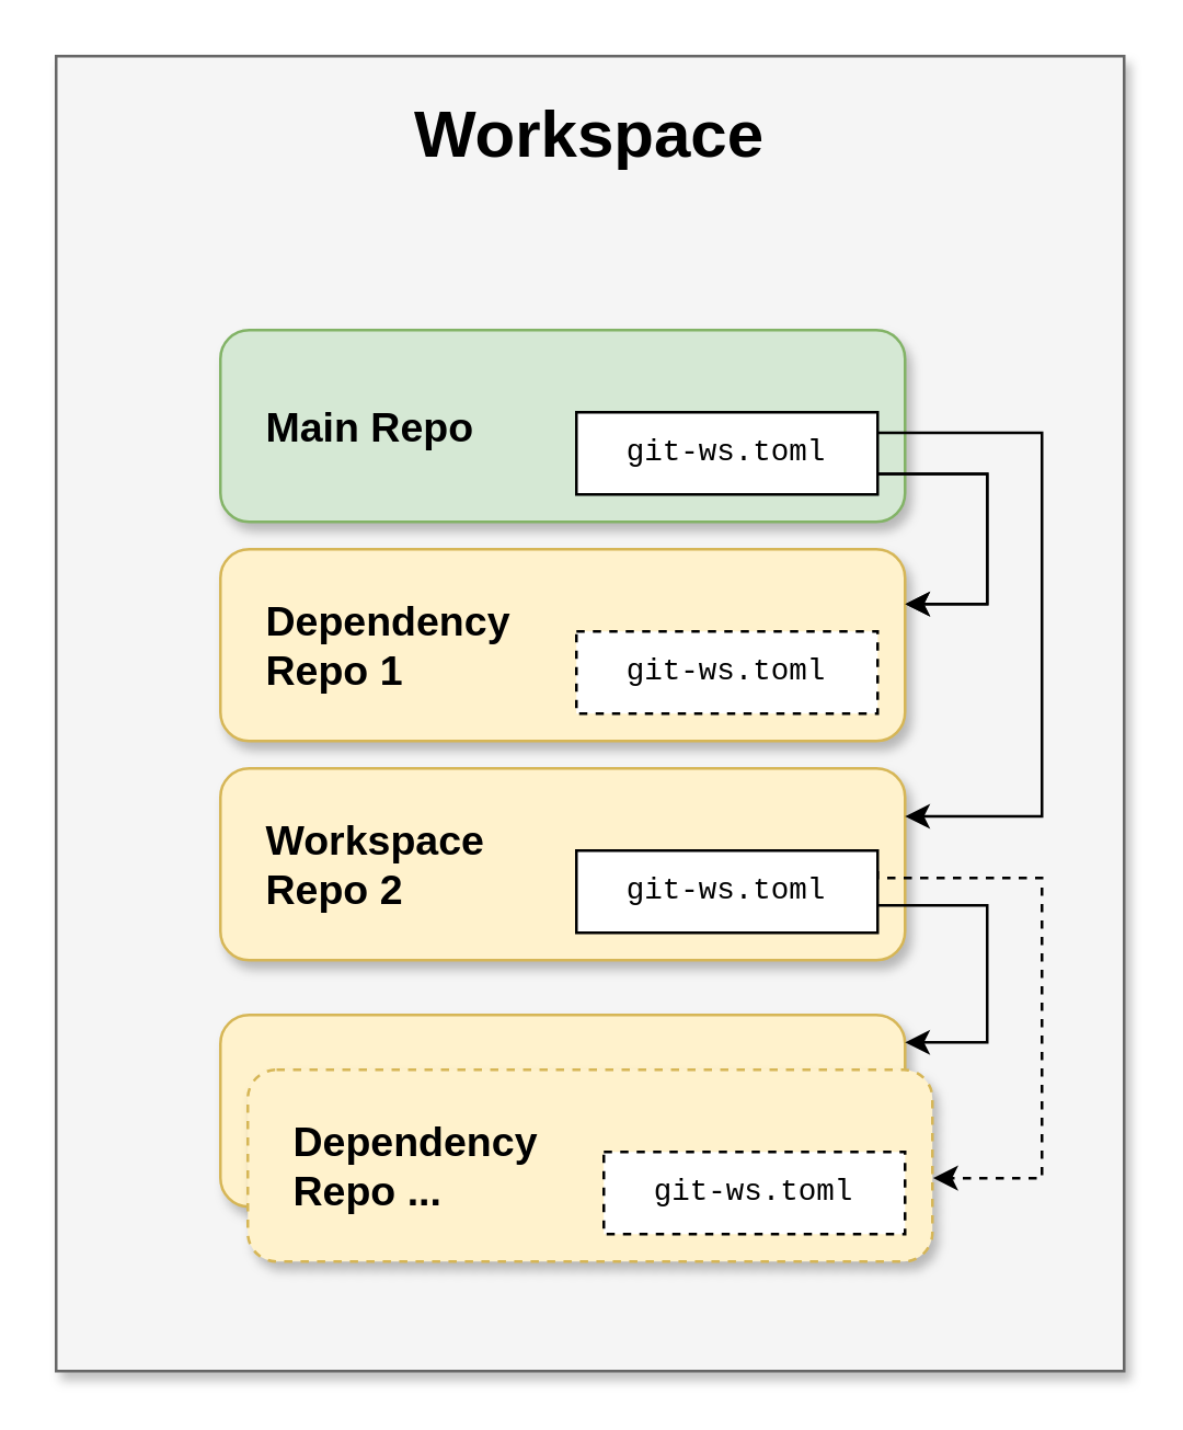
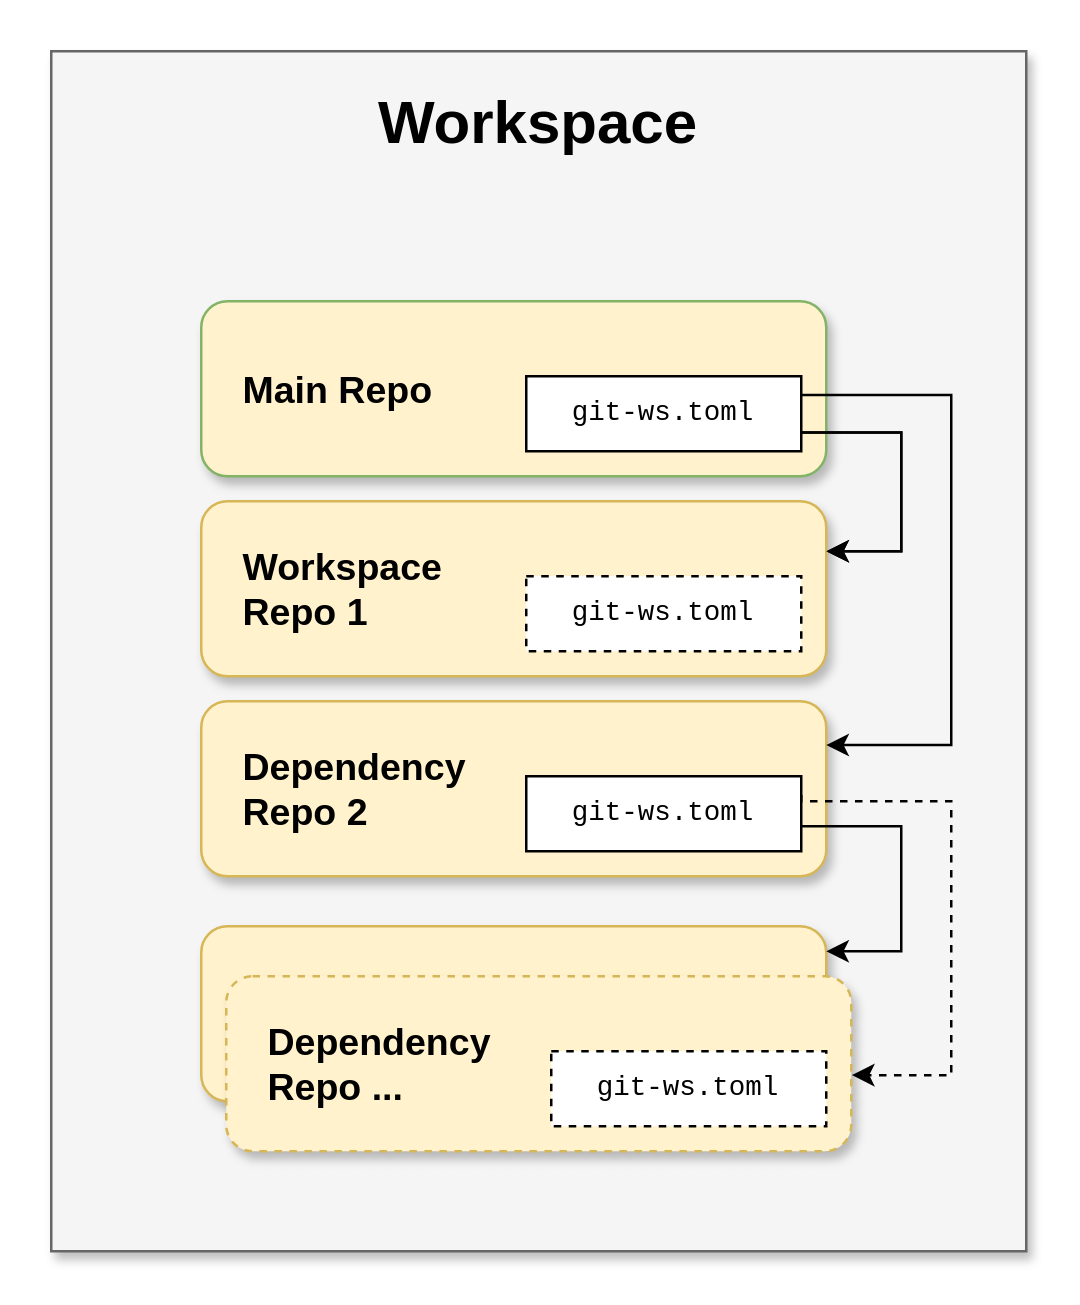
  <mxCell id="0" />
  <mxCell id="1" parent="0" />
  <mxCell id="2" value="" style="rounded=0;whiteSpace=wrap;html=1;fillColor=#f5f5f5;fontColor=#333333;strokeColor=#666666;shadow=1;" parent="1" vertex="1"><mxGeometry x="20" y="20" width="390" height="480" as="geometry" /></mxCell>
  <mxCell id="3" value="&lt;h1&gt;Workspace&lt;/h1&gt;" style="whiteSpace=wrap;html=1;align=center;imageVerticalAlign=middle;direction=east;labelPosition=center;verticalLabelPosition=top;verticalAlign=bottom;fillColor=none;strokeColor=none;movableLabel=1;shadow=0;" parent="1" vertex="1"><mxGeometry x="40" y="82" width="350" height="410" as="geometry" /></mxCell>
- <mxCell id="4" value="Main Repo" style="rounded=1;whiteSpace=wrap;html=1;fillColor=#d5e8d4;strokeColor=#82b366;fontStyle=1;shadow=1;align=left;spacingLeft=15;fontSize=15;" parent="1" vertex="1"><mxGeometry x="80" y="120" width="250" height="70" as="geometry" /></mxCell>
+ <mxCell id="4" value="Main Repo" style="rounded=1;whiteSpace=wrap;html=1;fillColor=#fff2cc;strokeColor=#82b366;fontStyle=1;shadow=1;align=left;spacingLeft=15;fontSize=15;" parent="1" vertex="1"><mxGeometry x="80" y="120" width="250" height="70" as="geometry" /></mxCell>
  <mxCell id="5" style="edgeStyle=orthogonalEdgeStyle;rounded=0;orthogonalLoop=1;jettySize=auto;html=1;fontFamily=Courier New;fontSize=15;exitX=1;exitY=0.75;exitDx=0;exitDy=0;" parent="1" source="6" target="7" edge="1"><mxGeometry relative="1" as="geometry"><Array as="points"><mxPoint x="360" y="173" /><mxPoint x="360" y="220" /></Array></mxGeometry></mxCell>
  <mxCell id="6" value="git-ws.toml" style="rounded=0;whiteSpace=wrap;html=1;fontFamily=Courier New;fontSize=11;" parent="1" vertex="1"><mxGeometry x="210" y="150" width="110" height="30" as="geometry" /></mxCell>
- <mxCell id="7" value="Dependency&lt;br&gt;Repo 1" style="rounded=1;whiteSpace=wrap;html=1;fillColor=#fff2cc;strokeColor=#d6b656;fontStyle=1;shadow=1;align=left;spacingLeft=15;fontSize=15;" parent="1" vertex="1"><mxGeometry x="80" y="200" width="250" height="70" as="geometry" /></mxCell>
+ <mxCell id="7" value="Workspace&lt;br&gt;Repo 1" style="rounded=1;whiteSpace=wrap;html=1;fillColor=#fff2cc;strokeColor=#d6b656;fontStyle=1;shadow=1;align=left;spacingLeft=15;fontSize=15;" parent="1" vertex="1"><mxGeometry x="80" y="200" width="250" height="70" as="geometry" /></mxCell>
  <mxCell id="8" value="git-ws.toml" style="rounded=0;whiteSpace=wrap;html=1;fontFamily=Courier New;dashed=1;fontSize=11;" parent="1" vertex="1"><mxGeometry x="210" y="230" width="110" height="30" as="geometry" /></mxCell>
- <mxCell id="9" value="Workspace&lt;br&gt;Repo 2" style="rounded=1;whiteSpace=wrap;html=1;fillColor=#fff2cc;strokeColor=#d6b656;fontStyle=1;shadow=1;align=left;spacingLeft=15;fontSize=15;" parent="1" vertex="1"><mxGeometry x="80" y="280" width="250" height="70" as="geometry" /></mxCell>
+ <mxCell id="9" value="Dependency&lt;br&gt;Repo 2" style="rounded=1;whiteSpace=wrap;html=1;fillColor=#fff2cc;strokeColor=#d6b656;fontStyle=1;shadow=1;align=left;spacingLeft=15;fontSize=15;" parent="1" vertex="1"><mxGeometry x="80" y="280" width="250" height="70" as="geometry" /></mxCell>
  <mxCell id="10" value="git-ws.toml" style="rounded=0;whiteSpace=wrap;html=1;fontFamily=Courier New;fontSize=11;" parent="1" vertex="1"><mxGeometry x="210" y="310" width="110" height="30" as="geometry" /></mxCell>
  <mxCell id="11" style="edgeStyle=orthogonalEdgeStyle;rounded=0;orthogonalLoop=1;jettySize=auto;html=1;entryX=1;entryY=0.25;entryDx=0;entryDy=0;fontFamily=Courier New;fontSize=15;exitX=1;exitY=0.25;exitDx=0;exitDy=0;" parent="1" source="6" target="9" edge="1"><mxGeometry relative="1" as="geometry"><mxPoint x="320" y="250" as="sourcePoint" /><mxPoint x="330" y="320" as="targetPoint" /><Array as="points"><mxPoint x="380" y="157" /><mxPoint x="380" y="298" /><mxPoint x="330" y="298" /></Array></mxGeometry></mxCell>
  <mxCell id="12" value="Dependency&lt;br&gt;Repo ..." style="rounded=1;whiteSpace=wrap;html=1;fillColor=#fff2cc;strokeColor=#d6b656;fontStyle=1;shadow=1;align=left;spacingLeft=15;fontSize=15;" parent="1" vertex="1"><mxGeometry x="80" y="370" width="250" height="70" as="geometry" /></mxCell>
  <mxCell id="13" value="git-ws.toml" style="rounded=0;whiteSpace=wrap;html=1;fontFamily=Courier New;dashed=1;" parent="1" vertex="1"><mxGeometry x="210" y="410" width="110" height="30" as="geometry" /></mxCell>
  <mxCell id="14" style="edgeStyle=orthogonalEdgeStyle;rounded=0;orthogonalLoop=1;jettySize=auto;html=1;fontFamily=Courier New;fontSize=15;exitX=1;exitY=0.75;exitDx=0;exitDy=0;" parent="1" source="6" target="7" edge="1"><mxGeometry relative="1" as="geometry"><mxPoint x="320" y="172.5" as="sourcePoint" /><mxPoint x="330" y="220" as="targetPoint" /><Array as="points"><mxPoint x="360" y="173" /><mxPoint x="360" y="220" /></Array></mxGeometry></mxCell>
  <mxCell id="15" style="edgeStyle=orthogonalEdgeStyle;rounded=0;orthogonalLoop=1;jettySize=auto;html=1;fontFamily=Courier New;fontSize=15;exitX=1;exitY=0.75;exitDx=0;exitDy=0;" parent="1" target="12" edge="1"><mxGeometry relative="1" as="geometry"><mxPoint x="320" y="330.01" as="sourcePoint" /><mxPoint x="330" y="390" as="targetPoint" /><Array as="points"><mxPoint x="360" y="330" /><mxPoint x="360" y="380" /></Array></mxGeometry></mxCell>
  <mxCell id="16" value="Dependency&lt;br&gt;Repo ..." style="rounded=1;whiteSpace=wrap;html=1;fillColor=#fff2cc;strokeColor=#d6b656;fontStyle=1;shadow=1;align=left;spacingLeft=15;fontSize=15;dashed=1;" parent="1" vertex="1"><mxGeometry x="90" y="390" width="250" height="70" as="geometry" /></mxCell>
  <mxCell id="17" value="git-ws.toml" style="rounded=0;whiteSpace=wrap;html=1;fontFamily=Courier New;dashed=1;fontSize=11;" parent="1" vertex="1"><mxGeometry x="220" y="420" width="110" height="30" as="geometry" /></mxCell>
  <mxCell id="18" style="edgeStyle=orthogonalEdgeStyle;rounded=0;orthogonalLoop=1;jettySize=auto;html=1;fontFamily=Courier New;fontSize=15;exitX=1;exitY=0.25;exitDx=0;exitDy=0;entryX=1.001;entryY=0.565;entryDx=0;entryDy=0;entryPerimeter=0;dashed=1;" parent="1" source="10" target="16" edge="1"><mxGeometry relative="1" as="geometry"><mxPoint x="340" y="319.98" as="sourcePoint" /><mxPoint x="350" y="369.999" as="targetPoint" /><Array as="points"><mxPoint x="320" y="320" /><mxPoint x="380" y="320" /><mxPoint x="380" y="430" /><mxPoint x="340" y="430" /></Array></mxGeometry></mxCell>
